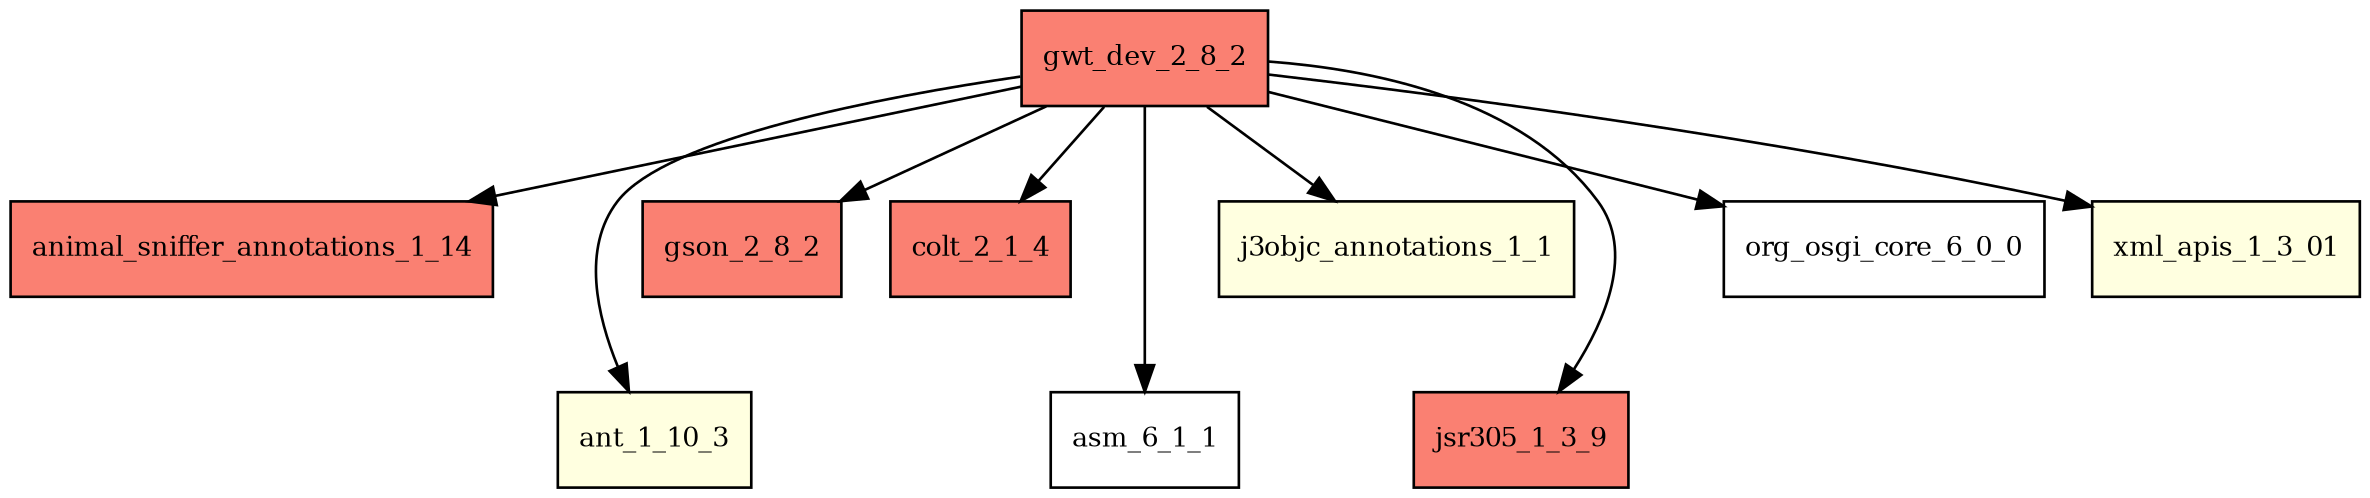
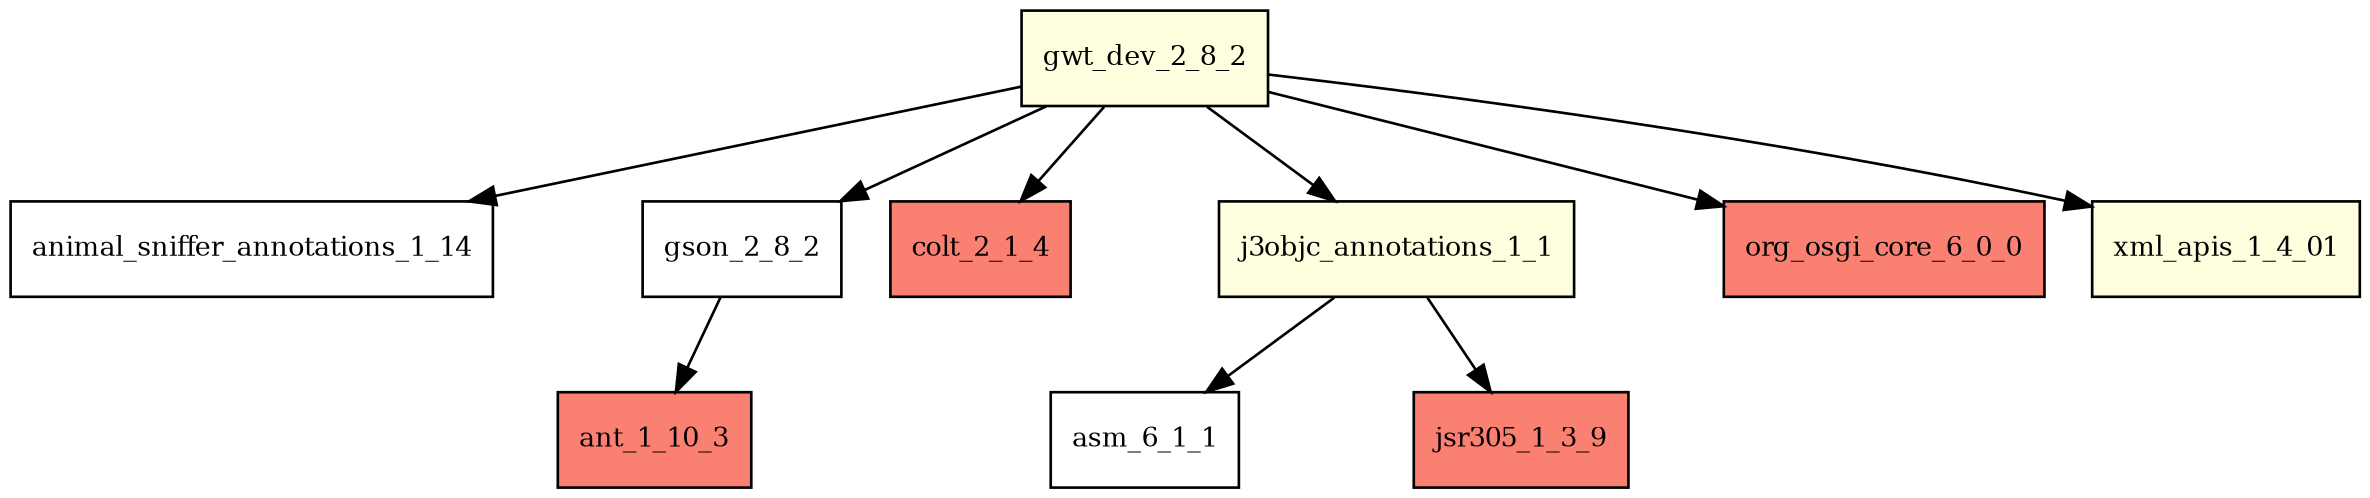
  digraph {
    node [fillcolor=salmon fontsize=10.0 shape=box style=filled]
-   gwt_dev_2_8_2
-   animal_sniffer_annotations_1_14
-   ant_1_10_3 [fillcolor=lightyellow]
+   gwt_dev_2_8_2 [fillcolor=lightyellow]
+   animal_sniffer_annotations_1_14 [fillcolor=white]
+   ant_1_10_3
    asm_6_1_1 [fillcolor=white]
    colt_2_1_4
-   gson_2_8_2
+   gson_2_8_2 [fillcolor=white]
    n7 [fillcolor=lightyellow label=j3objc_annotations_1_1]
    jsr305_1_3_9
-   org_osgi_core_6_0_0 [fillcolor=white]
-   xml_apis_1_4_01 [fillcolor=lightyellow label=xml_apis_1_3_01]
+   org_osgi_core_6_0_0
+   xml_apis_1_4_01 [fillcolor=lightyellow]
    gwt_dev_2_8_2 -> animal_sniffer_annotations_1_14
-   gwt_dev_2_8_2 -> ant_1_10_3
-   gwt_dev_2_8_2 -> asm_6_1_1
+   gson_2_8_2 -> ant_1_10_3
+   n7 -> asm_6_1_1
    gwt_dev_2_8_2 -> colt_2_1_4
    gwt_dev_2_8_2 -> gson_2_8_2
    gwt_dev_2_8_2 -> n7
-   gwt_dev_2_8_2 -> jsr305_1_3_9
+   n7 -> jsr305_1_3_9
    gwt_dev_2_8_2 -> org_osgi_core_6_0_0
    gwt_dev_2_8_2 -> xml_apis_1_4_01
  }
